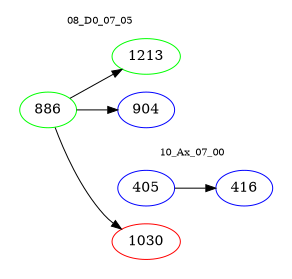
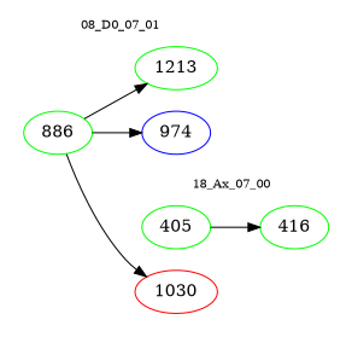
  digraph {
    rankdir=LR
    node [color=green]
    edge [color=black]
-   n1 [color=blue label=405]
-   n2 [color=blue label=416]
+   n1 [label=405]
+   n2 [label=416]
    n3 [color=red label=1030]
    n4 [label=886]
-   n5 [color=blue label=904]
+   n5 [color=blue label=974]
    n6 [label=1213]
    subgraph cluster_1 {
      color=white
      fontsize=10
-     label="10_Ax_07_00"
+     label="18_Ax_07_00"
      n1
      n2
      n3
    }
    subgraph cluster_2 {
      color=white
      fontsize=10
-     label="08_D0_07_05"
+     label="08_D0_07_01"
      n4
      n5
      n6
    }
    n1 -> n2
    n4 -> n3
    n4 -> n5
    n4 -> n6
  }
